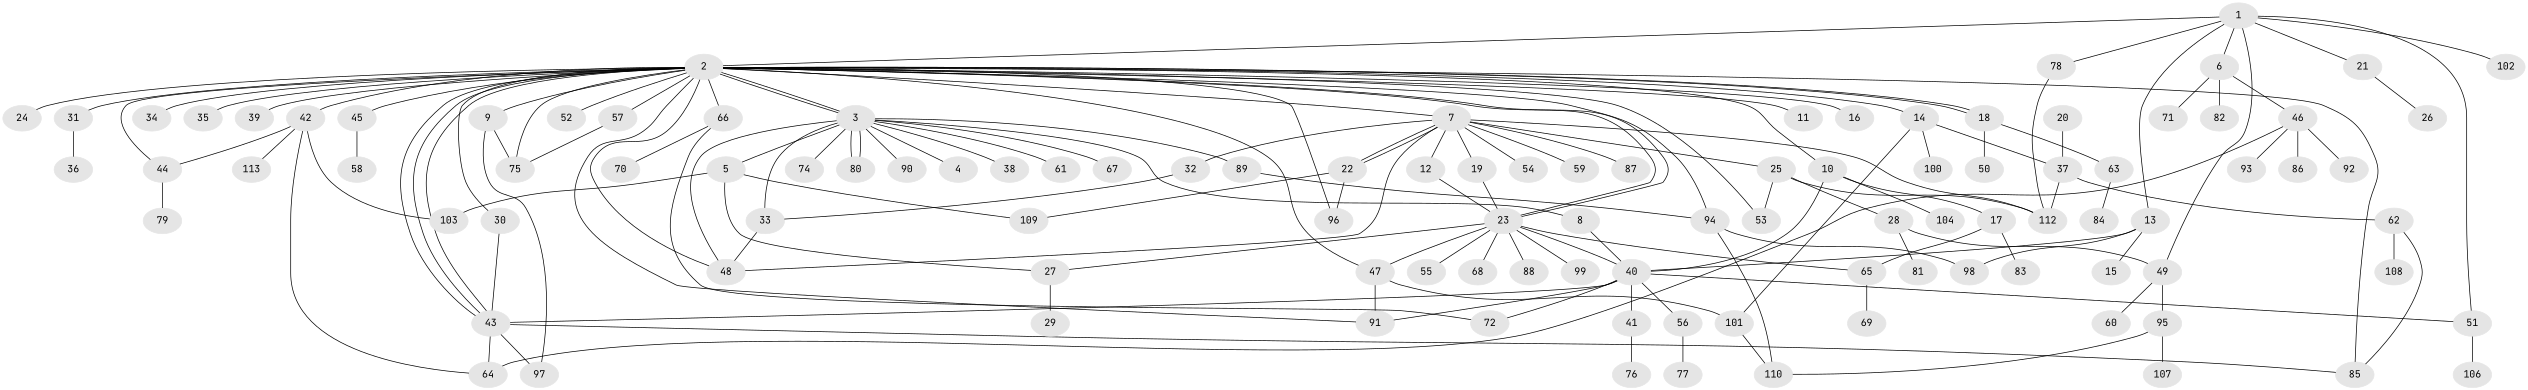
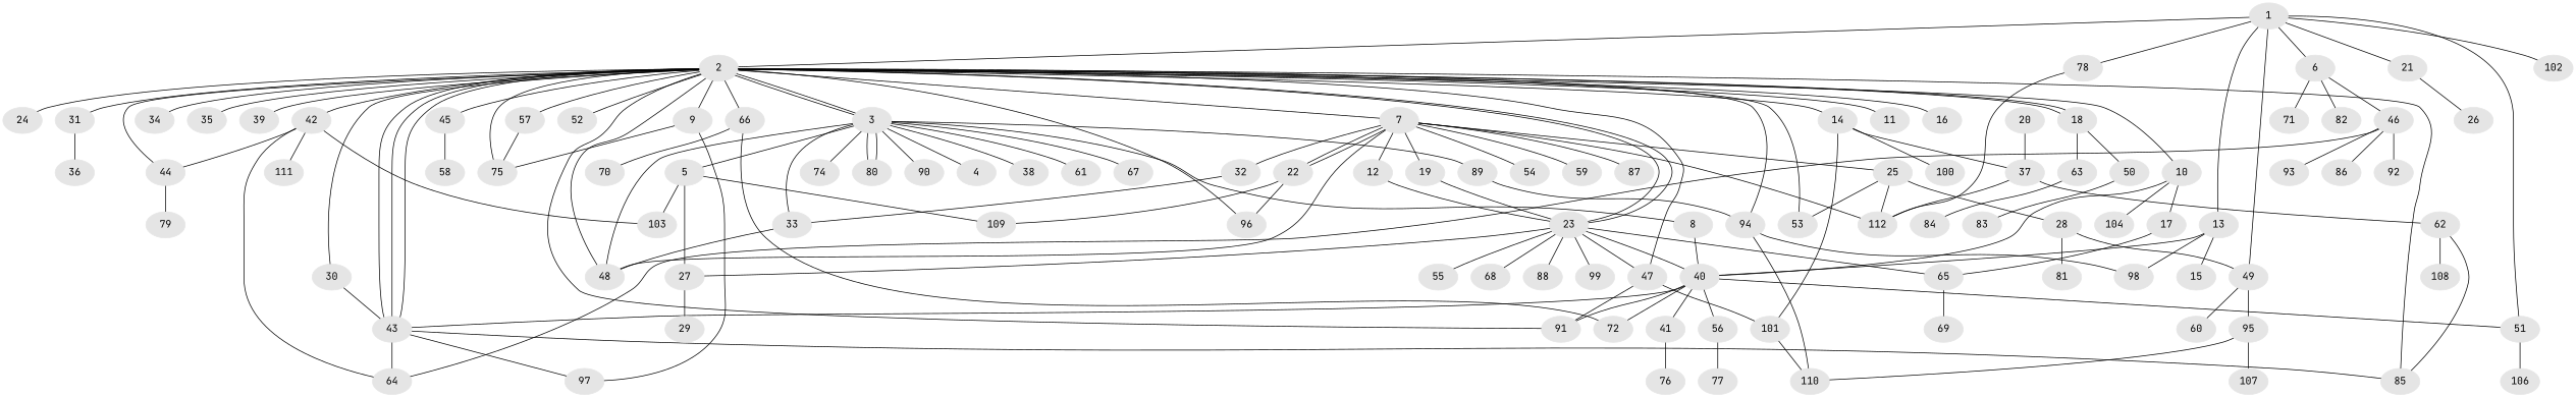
  graph {
    fontname="JetBrains Mono"
    node [color=gray90 fontname="JetBrains Mono" style=filled]
    edge [fontname="JetBrains Mono"]
    1
    2
    6
    13
    21
    49
    51
    78
    102
    3
    7
    9
    10
    11
    14
    16
    18
    23
    24
    30
    31
    34
    35
    39
    42
    43
    44
    45
    47
    48
    52
    53
    57
    66
    75
    85
    91
    94
    96
    46
    71
    82
    40
    15
    98
    26
    60
    95
    106
    112
    4
    5
    8
    33
    38
    61
    67
    74
    80
    89
    90
    12
    19
    22
    25
    32
    54
    59
    87
    97
    17
    104
    37
    100
    101
    50
    63
    27
    65
    55
    68
    88
    99
    36
    103
    64
-   111 [label=113]
+   111
    79
    58
    72
    70
    110
    109
    29
    86
    92
    93
    28
    41
    56
    83
    20
    62
    69
    84
    81
    108
    76
    77
    107
    1 -- 2
    1 -- 6
    1 -- 13
    1 -- 21
    1 -- 49
    1 -- 51
    1 -- 78
    1 -- 102
    2 -- 3
    2 -- 3
    2 -- 7
    2 -- 9
    2 -- 10
    2 -- 11
    2 -- 14
    2 -- 16
    2 -- 18
    2 -- 18
    2 -- 23
    2 -- 23
    2 -- 24
    2 -- 30
    2 -- 31
    2 -- 34
    2 -- 35
    2 -- 39
    2 -- 42
    2 -- 43
    2 -- 43
    2 -- 43
    2 -- 44
    2 -- 45
    2 -- 47
    2 -- 48
    2 -- 52
    2 -- 53
    2 -- 57
    2 -- 66
    2 -- 75
    2 -- 85
    2 -- 91
    2 -- 94
    2 -- 96
    6 -- 46
    6 -- 71
    6 -- 82
    13 -- 40
    13 -- 15
    13 -- 98
    21 -- 26
    49 -- 60
    49 -- 95
    51 -- 106
    78 -- 112
    3 -- 48
    3 -- 4
    3 -- 5
    3 -- 8
    3 -- 33
    3 -- 38
    3 -- 61
    3 -- 67
    3 -- 74
    3 -- 80
    3 -- 80
    3 -- 89
    3 -- 90
    7 -- 48
    7 -- 112
    7 -- 12
    7 -- 19
    7 -- 22
    7 -- 22
    7 -- 25
    7 -- 32
    7 -- 54
    7 -- 59
    7 -- 87
    9 -- 75
    9 -- 97
    10 -- 40
    10 -- 17
    10 -- 104
    14 -- 37
    14 -- 100
    14 -- 101
    18 -- 50
    18 -- 63
    23 -- 47
    23 -- 40
    23 -- 27
    23 -- 65
    23 -- 55
    23 -- 68
    23 -- 88
    23 -- 99
    30 -- 43
    31 -- 36
    42 -- 44
    42 -- 103
    42 -- 64
    42 -- 111
    43 -- 85
    43 -- 97
    43 -- 64
    44 -- 79
    45 -- 58
    47 -- 91
    47 -- 101
    57 -- 75
    66 -- 72
    66 -- 70
    94 -- 98
    94 -- 110
    46 -- 64
    46 -- 86
    46 -- 92
    46 -- 93
    40 -- 51
    40 -- 43
    40 -- 91
    40 -- 72
    40 -- 41
    40 -- 56
    95 -- 110
    95 -- 107
    5 -- 27
    5 -- 103
    5 -- 109
    8 -- 40
    33 -- 48
    89 -- 94
    12 -- 23
    19 -- 23
    22 -- 96
    22 -- 109
    25 -- 53
    25 -- 112
    25 -- 28
    32 -- 33
    17 -- 65
-   17 -- 83
+   50 -- 83
    37 -- 112
    37 -- 62
    101 -- 110
    63 -- 84
    27 -- 29
    65 -- 69
    28 -- 49
    28 -- 81
    41 -- 76
    56 -- 77
    20 -- 37
    62 -- 85
    62 -- 108
  }
